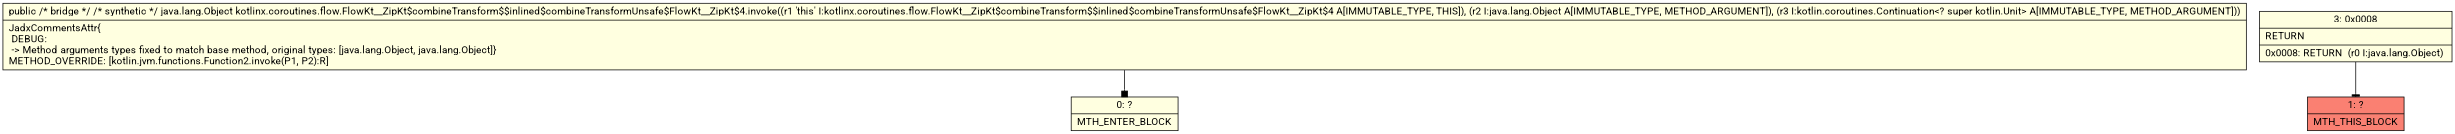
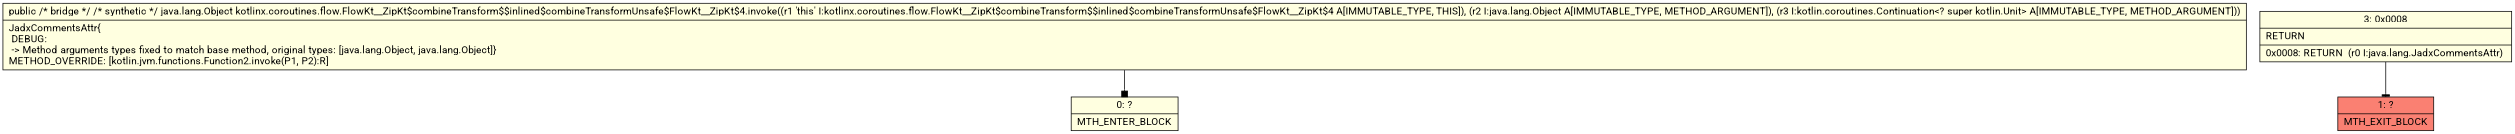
  digraph {
    fontname=Roboto
    node [fillcolor=lightyellow fontname=Roboto shape=record style=filled]
    edge [fontname=Roboto]
    n1 [label="{0\:\ ?|MTH_ENTER_BLOCK\l}"]
-   n2 [label="{3\:\ 0x0008|RETURN\l|0x0008: RETURN  (r0 I:java.lang.Object) \l}"]
-   n3 [fillcolor=salmon label="{1\:\ ?|MTH_THIS_BLOCK\l}"]
+   n2 [label="{3\:\ 0x0008|RETURN\l|0x0008: RETURN  (r0 I:java.lang.JadxCommentsAttr) \l}"]
+   n3 [fillcolor=salmon label="{1\:\ ?|MTH_EXIT_BLOCK\l}"]
    n4 [label="{public \/* bridge *\/ \/* synthetic *\/ java.lang.Object kotlinx.coroutines.flow.FlowKt__ZipKt$combineTransform$$inlined$combineTransformUnsafe$FlowKt__ZipKt$4.invoke((r1 'this' I:kotlinx.coroutines.flow.FlowKt__ZipKt$combineTransform$$inlined$combineTransformUnsafe$FlowKt__ZipKt$4 A[IMMUTABLE_TYPE, THIS]), (r2 I:java.lang.Object A[IMMUTABLE_TYPE, METHOD_ARGUMENT]), (r3 I:kotlin.coroutines.Continuation\<? super kotlin.Unit\> A[IMMUTABLE_TYPE, METHOD_ARGUMENT]))  | JadxCommentsAttr\{\l DEBUG: \l \-\> Method arguments types fixed to match base method, original types: [java.lang.Object, java.lang.Object]\}\lMETHOD_OVERRIDE: [kotlin.jvm.functions.Function2.invoke(P1, P2):R]\l}"]
    n2 -> n3 [arrowhead=tee]
    n4 -> n1 [arrowhead=box]
  }
